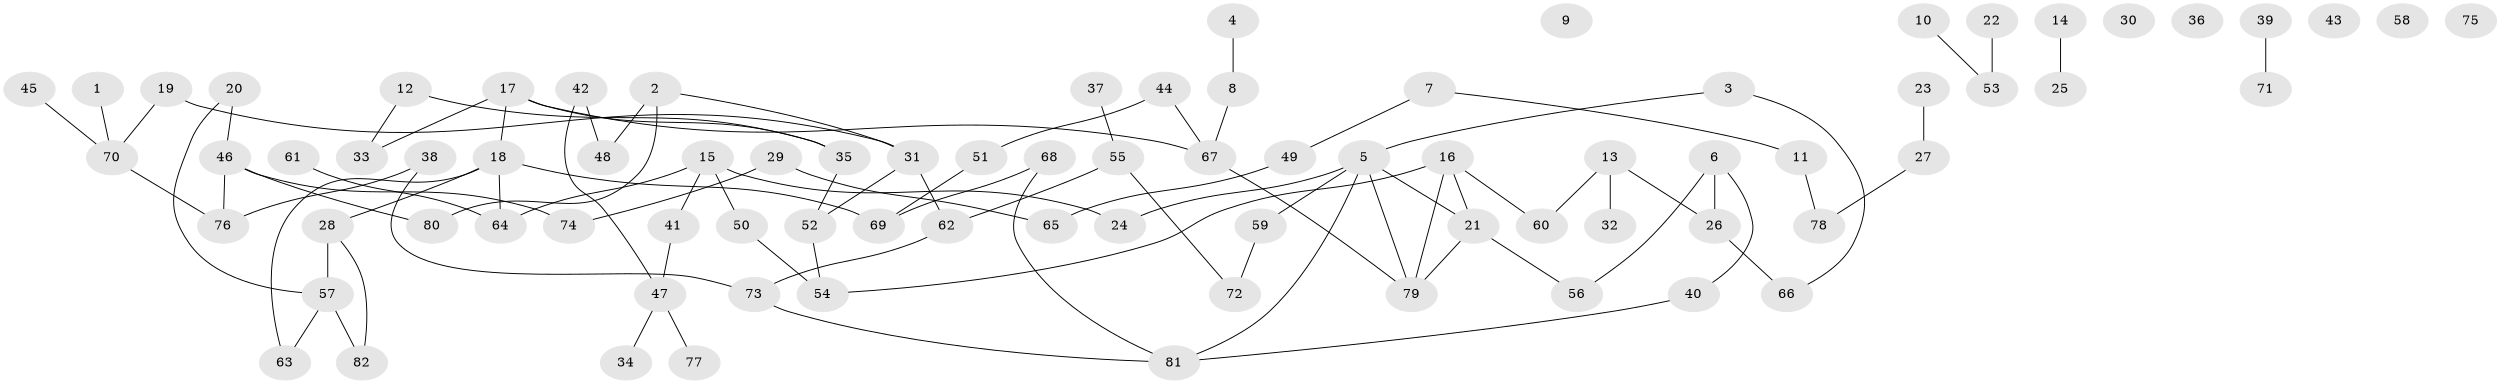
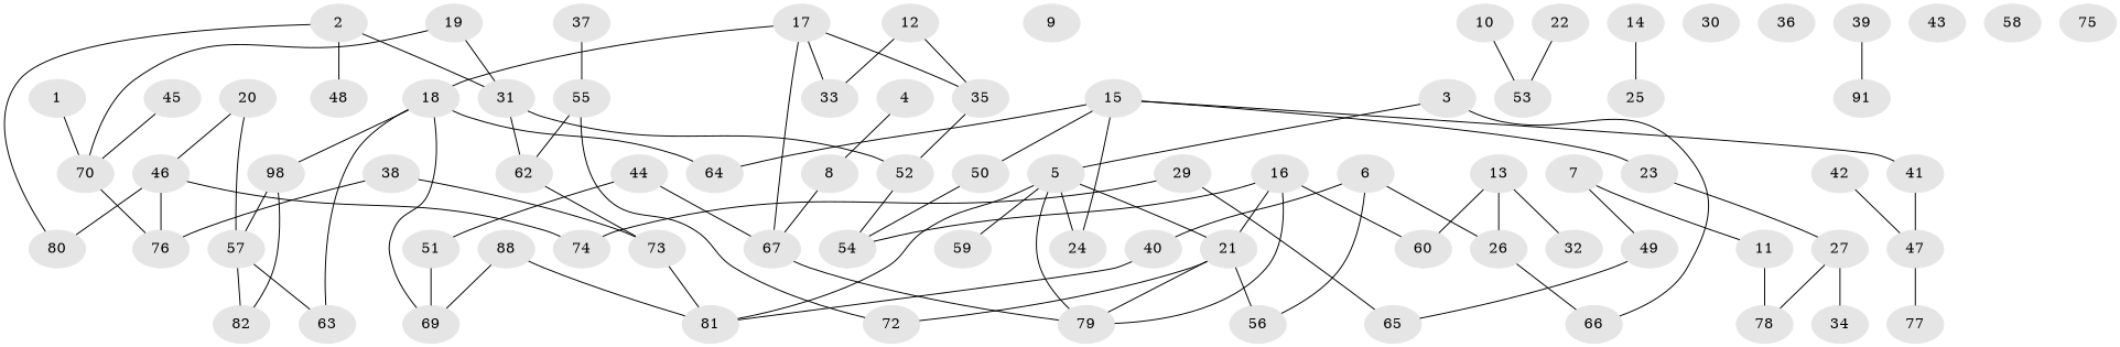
  graph {
    node [color=gray90 style=filled]
    1
    70
    76
    2
    31
    48
    80
    52
    62
    3
    5
    66
    21
    24
    59
    79
    81
    4
    8
    67
    56
    57
    63
    82
    72
    6
    26
    40
    7
    11
    49
    78
    65
    9
    10
    53
    12
    33
    35
    13
    32
    60
    14
    25
    15
    23
    41
    50
    64
    27
    47
    54
    16
    17
    18
-   28
+   28 [label=98]
    69
    19
    20
    46
    74
    22
    34
    29
    30
    73
    36
    37
    55
    38
    39
-   71
+   71 [label=91]
    77
    42
    43
    44
    51
    45
    58
-   61
-   68
+   68 [label=88]
    75
    1 -- 70
    70 -- 76
    2 -- 31
    2 -- 48
    2 -- 80
    31 -- 52
    31 -- 62
    52 -- 54
    62 -- 73
    3 -- 5
    3 -- 66
    5 -- 21
    5 -- 24
    5 -- 59
    5 -- 79
    5 -- 81
    21 -- 79
    21 -- 56
-   59 -- 72
+   21 -- 72
    4 -- 8
    8 -- 67
    67 -- 79
    57 -- 63
    57 -- 82
    6 -- 56
    6 -- 26
    6 -- 40
    26 -- 66
    40 -- 81
    7 -- 11
    7 -- 49
    11 -- 78
    49 -- 65
    10 -- 53
    12 -- 33
    12 -- 35
    35 -- 52
    13 -- 26
    13 -- 32
    13 -- 60
    14 -- 25
    15 -- 24
+   15 -- 23
    15 -- 41
    15 -- 50
    15 -- 64
    23 -- 27
    41 -- 47
    50 -- 54
    27 -- 78
-   47 -- 34
+   27 -- 34
    47 -- 77
    16 -- 21
    16 -- 79
    16 -- 60
    16 -- 54
    17 -- 67
    17 -- 33
    17 -- 35
    17 -- 18
    18 -- 63
    18 -- 64
    18 -- 28
    18 -- 69
    28 -- 57
    28 -- 82
    19 -- 70
    19 -- 31
    20 -- 57
    20 -- 46
    46 -- 76
    46 -- 80
    46 -- 74
    22 -- 53
    29 -- 65
    29 -- 74
    73 -- 81
    37 -- 55
    55 -- 62
    55 -- 72
    38 -- 76
    38 -- 73
    39 -- 71
-   42 -- 48
    42 -- 47
    44 -- 67
    44 -- 51
    51 -- 69
    45 -- 70
-   61 -- 64
    68 -- 81
    68 -- 69
  }
